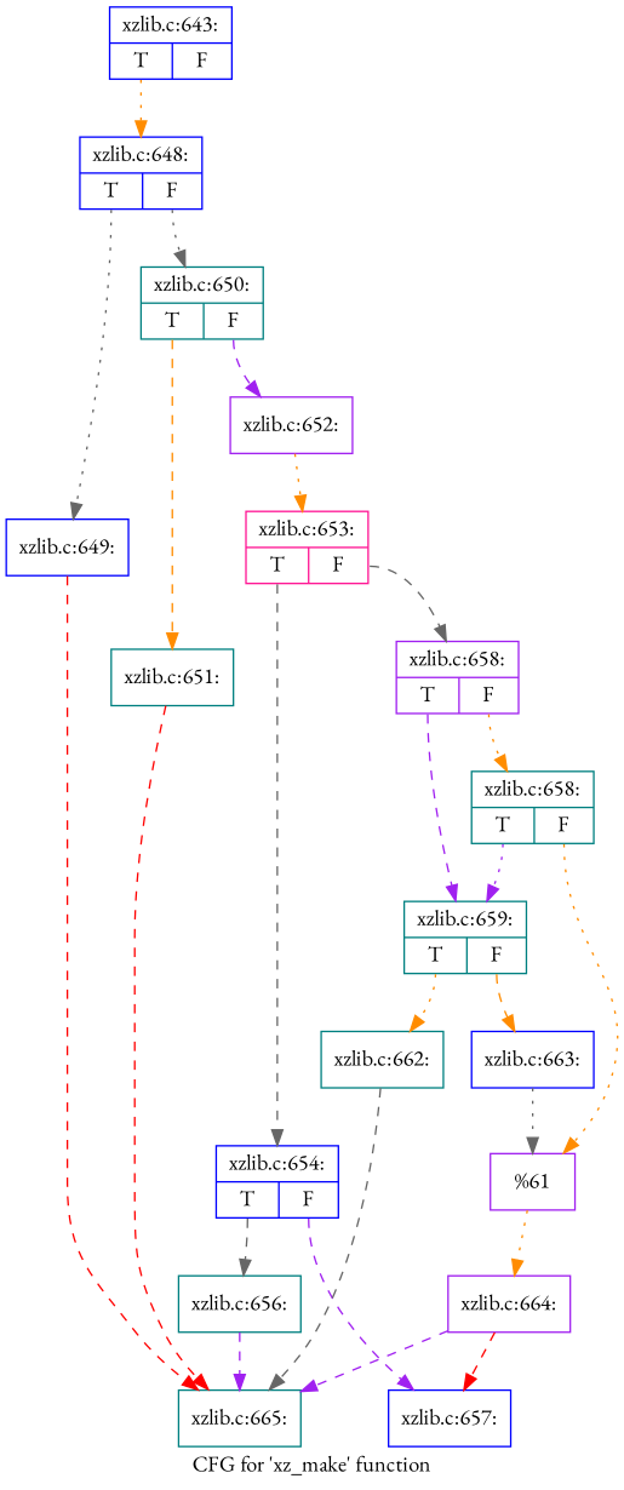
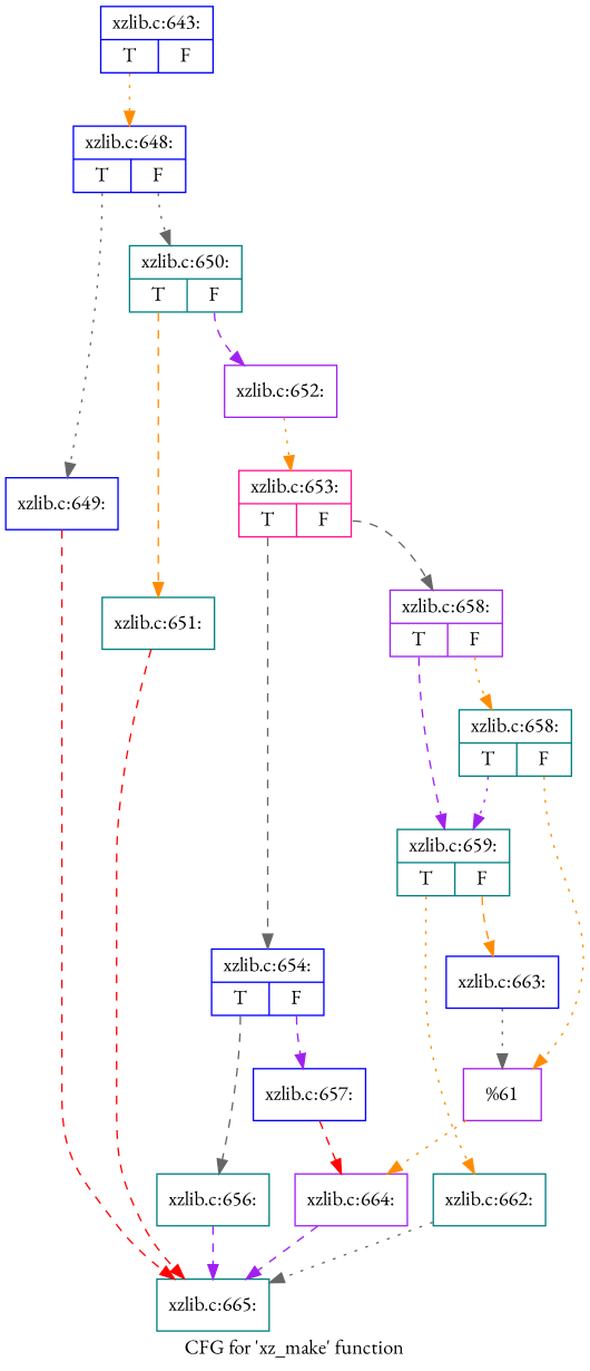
  digraph {
    fontname="EB Garamond"
    label="CFG for 'xz_make' function"
    node [color=teal fontname="EB Garamond" shape=record]
    edge [color=darkorange fontname="EB Garamond" style=dashed]
    n1 [color=blue label="{xzlib.c:643:|{<s0>T|<s1>F}}"]
    n2 [color=blue label="{xzlib.c:648:|{<s0>T|<s1>F}}"]
    n3 [color=blue label="{xzlib.c:649:}"]
    n4 [label="{xzlib.c:650:|{<s0>T|<s1>F}}"]
    n5 [color=deeppink label="{xzlib.c:653:|{<s0>T|<s1>F}}"]
    n6 [color=blue label="{xzlib.c:654:|{<s0>T|<s1>F}}"]
    n7 [color=purple label="{xzlib.c:658:|{<s0>T|<s1>F}}"]
    n8 [label="{xzlib.c:665:}"]
    n9 [label="{xzlib.c:651:}"]
    n10 [color=purple label="{xzlib.c:652:}"]
    n11 [label="{xzlib.c:656:}"]
    n12 [color=blue label="{xzlib.c:657:}"]
    n13 [label="{xzlib.c:659:|{<s0>T|<s1>F}}"]
    n14 [label="{xzlib.c:658:|{<s0>T|<s1>F}}"]
    n15 [color=purple label="{xzlib.c:664:}"]
    n16 [label="{xzlib.c:662:}"]
    n17 [color=blue label="{xzlib.c:663:}"]
    n18 [color=purple label="{%61}"]
    n1 -> n2 [style=dotted tailport=s0]
    n2 -> n3 [color=gray40 style=dotted tailport=s0]
    n2 -> n4 [color=gray40 style=dotted tailport=s1]
    n3 -> n8 [color=red]
    n4 -> n9 [tailport=s0]
    n4 -> n10 [color=purple tailport=s1]
    n5 -> n6 [color=gray40 tailport=s0]
    n5 -> n7 [color=gray40 tailport=s1]
    n6 -> n11 [color=gray40 tailport=s0]
    n6 -> n12 [color=purple tailport=s1]
    n7 -> n13 [color=purple tailport=s0]
    n7 -> n14 [style=dotted tailport=s1]
    n9 -> n8 [color=red]
    n10 -> n5 [style=dotted]
    n11 -> n8 [color=purple]
-   n15 -> n12 [color=red]
+   n12 -> n15 [color=red]
    n13 -> n16 [style=dotted tailport=s0]
    n13 -> n17 [tailport=s1]
    n14 -> n13 [color=purple style=dotted tailport=s0]
    n14 -> n18 [style=dotted tailport=s1]
    n15 -> n8 [color=purple]
-   n16 -> n8 [color=gray40]
+   n16 -> n8 [color=gray40 style=dotted]
    n17 -> n18 [color=gray40 style=dotted]
    n18 -> n15 [style=dotted]
  }
